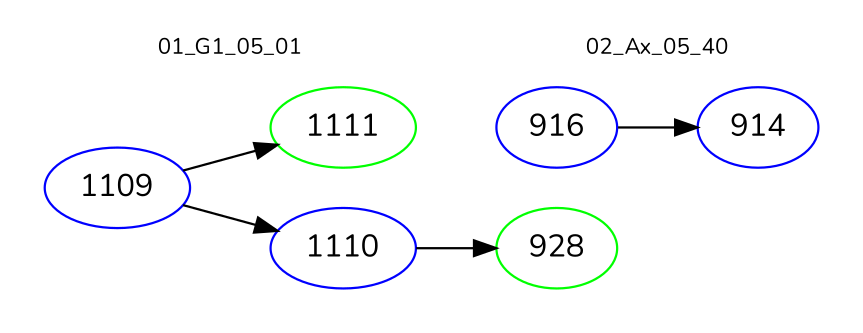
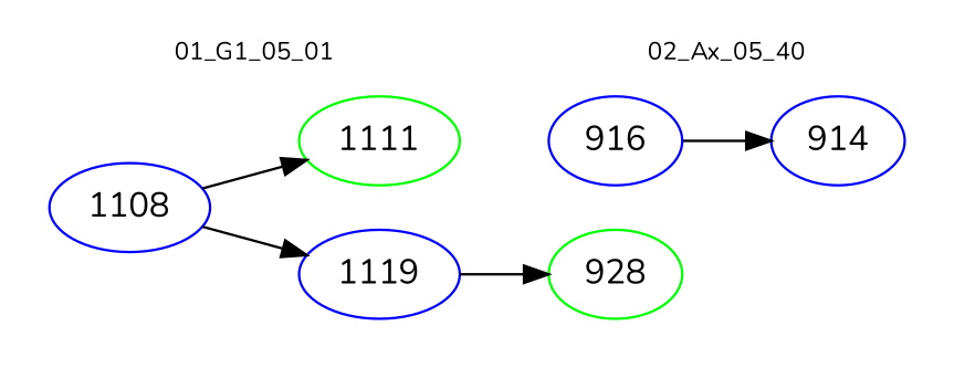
  digraph {
    fontname=Nunito
    rankdir=LR
    node [color=blue fontname=Nunito]
    edge [color=black fontname=Nunito]
    n1 [label=916]
    n2 [label=914]
    n3 [color=green label=928]
-   n4 [label=1109]
-   n5 [label=1110]
+   n4 [label=1108]
+   n5 [label=1119]
    n6 [color=green label=1111]
    subgraph cluster_1 {
      color=white
      fontsize=10
      label="02_Ax_05_40"
      n1
      n2
      n3
    }
    subgraph cluster_2 {
      color=white
      fontsize=10
      label="01_G1_05_01"
      n4
      n5
      n6
    }
    n1 -> n2
    n4 -> n5
    n4 -> n6
    n5 -> n3
  }
